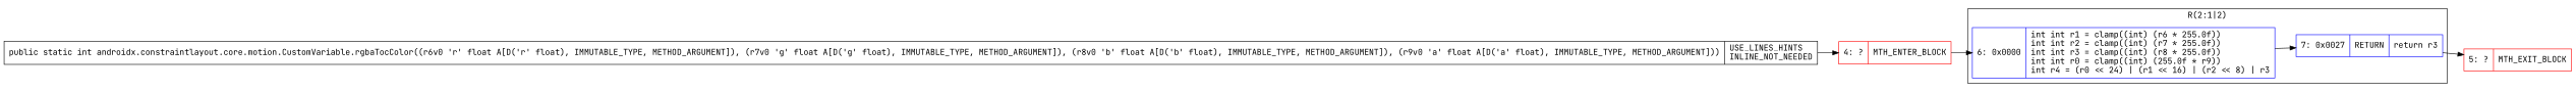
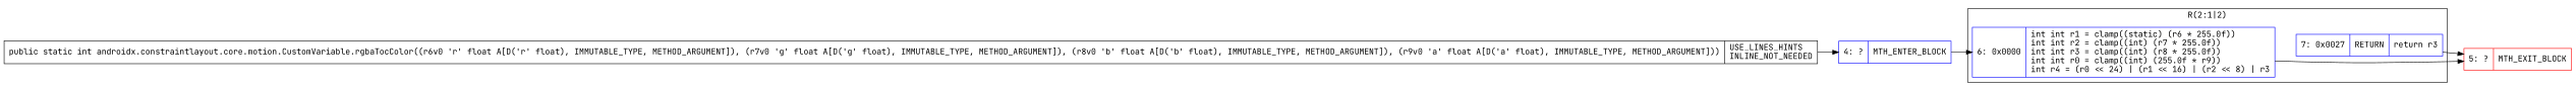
  digraph {
    fontname="JetBrains Mono"
    rankdir=LR
    node [color=blue fontname="JetBrains Mono" shape=record]
    edge [fontname="JetBrains Mono"]
-   n1 [label="{6\:\ 0x0000|int int r1 = clamp((int) (r6 * 255.0f))\lint int r2 = clamp((int) (r7 * 255.0f))\lint int r3 = clamp((int) (r8 * 255.0f))\lint int r0 = clamp((int) (255.0f * r9))\lint r4 = (r0 \<\< 24) \| (r1 \<\< 16) \| (r2 \<\< 8) \| r3\l}"]
+   n1 [label="{6\:\ 0x0000|int int r1 = clamp((static) (r6 * 255.0f))\lint int r2 = clamp((int) (r7 * 255.0f))\lint int r3 = clamp((int) (r8 * 255.0f))\lint int r0 = clamp((int) (255.0f * r9))\lint r4 = (r0 \<\< 24) \| (r1 \<\< 16) \| (r2 \<\< 8) \| r3\l}"]
    n2 [label="{7\:\ 0x0027|RETURN\l|return r3\l}"]
    n3 [color=red label="{5\:\ ?|MTH_EXIT_BLOCK\l}"]
-   n4 [color=red label="{4\:\ ?|MTH_ENTER_BLOCK\l}"]
+   n4 [label="{4\:\ ?|MTH_ENTER_BLOCK\l}"]
    n5 [label="{public static int androidx.constraintlayout.core.motion.CustomVariable.rgbaTocColor((r6v0 'r' float A[D('r' float), IMMUTABLE_TYPE, METHOD_ARGUMENT]), (r7v0 'g' float A[D('g' float), IMMUTABLE_TYPE, METHOD_ARGUMENT]), (r8v0 'b' float A[D('b' float), IMMUTABLE_TYPE, METHOD_ARGUMENT]), (r9v0 'a' float A[D('a' float), IMMUTABLE_TYPE, METHOD_ARGUMENT]))  | USE_LINES_HINTS\lINLINE_NOT_NEEDED\l}" color=""]
    subgraph cluster_1 {
      label="R(2:1|2)"
      n1
      n2
    }
-   n1 -> n2
+   n1 -> n3
    n2 -> n3
    n4 -> n1
    n5 -> n4
  }
